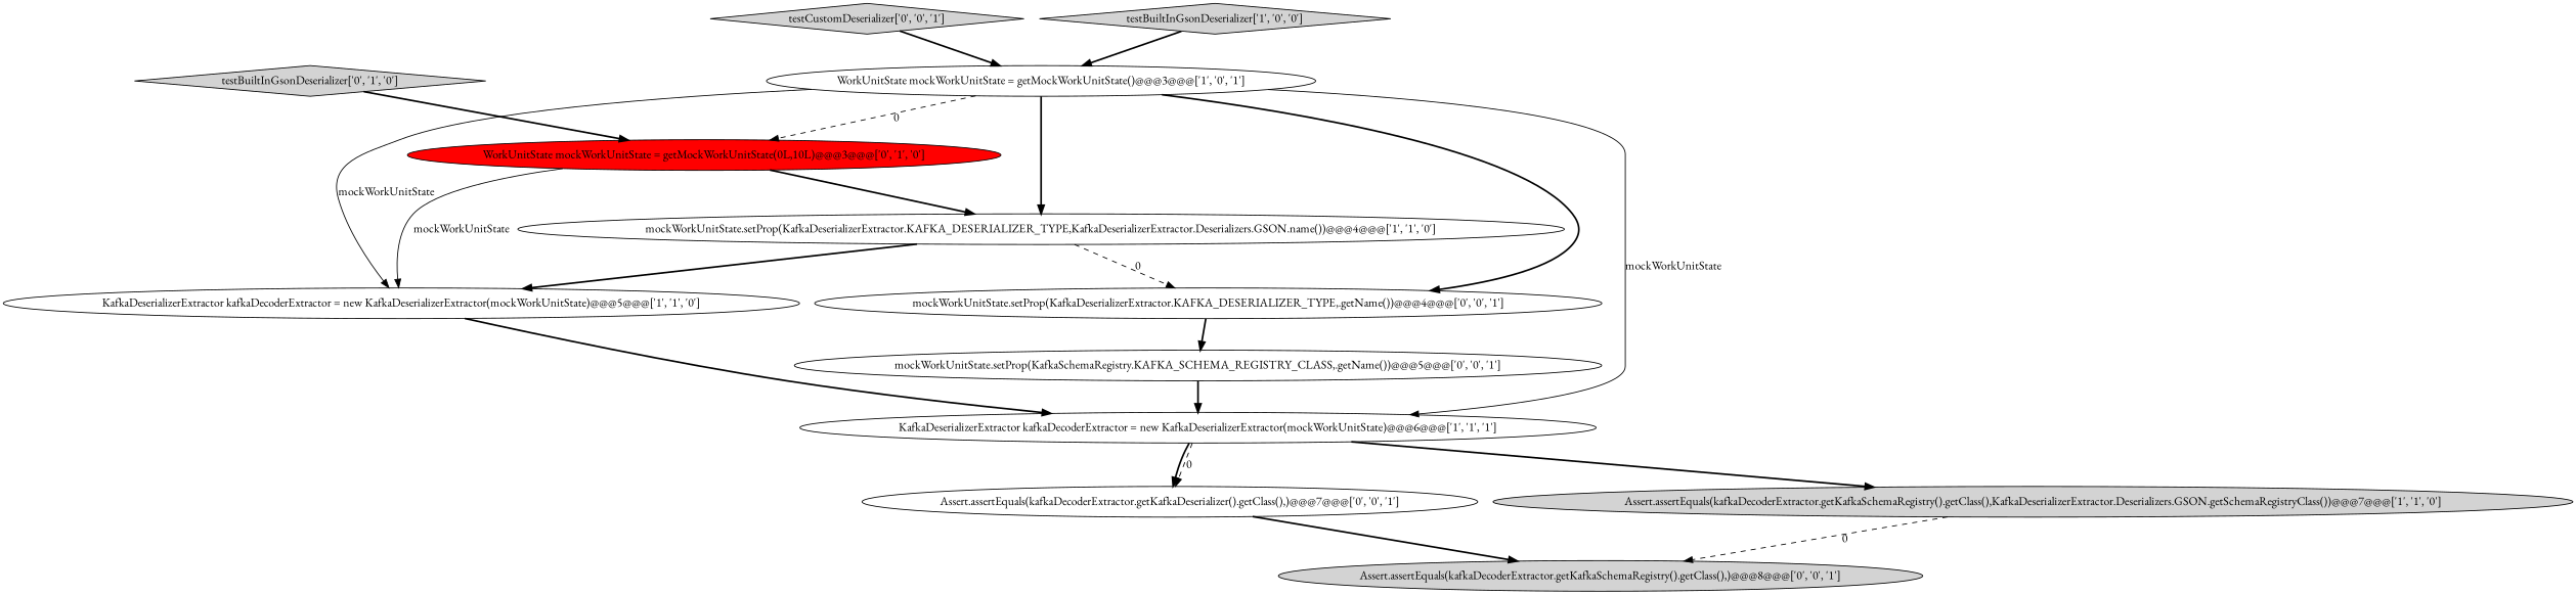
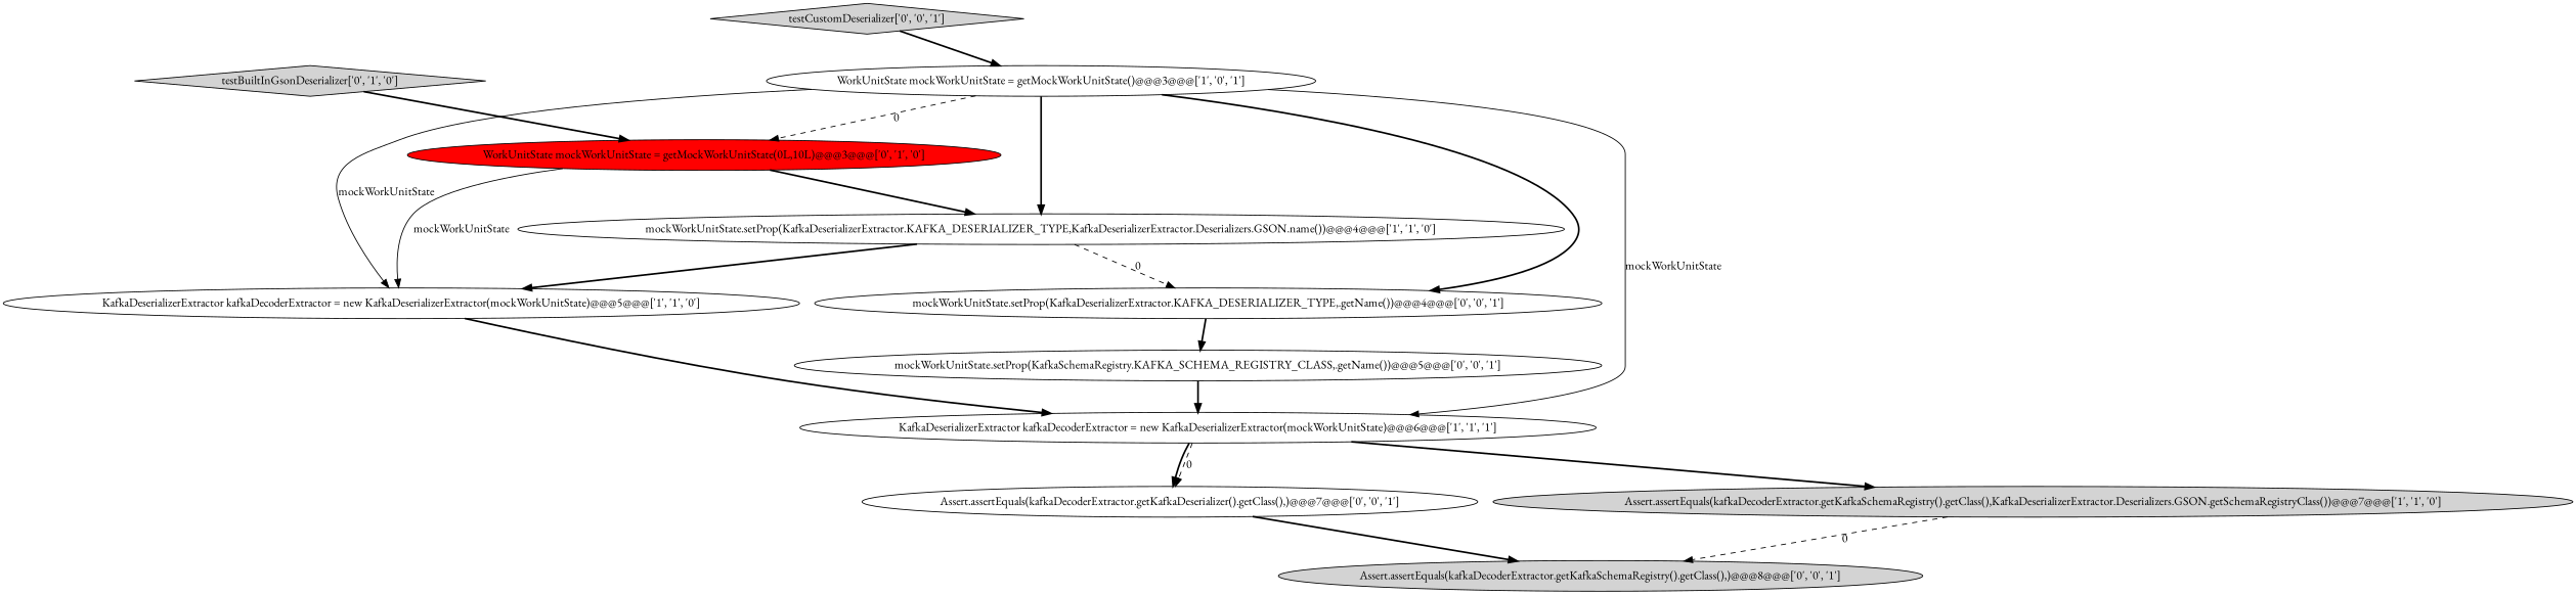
  digraph {
    fontname="EB Garamond"
    node [fillcolor=white shape=ellipse style=filled fontname="EB Garamond"]
    edge [style=bold fontname="EB Garamond"]
    n1 [fillcolor=lightgray label="Assert.assertEquals(kafkaDecoderExtractor.getKafkaSchemaRegistry().getClass(),)@@@8@@@['0', '0', '1']"]
    n2 [label="mockWorkUnitState.setProp(KafkaDeserializerExtractor.KAFKA_DESERIALIZER_TYPE,KafkaDeserializerExtractor.Deserializers.GSON.name())@@@4@@@['1', '1', '0']"]
    n3 [label="KafkaDeserializerExtractor kafkaDecoderExtractor = new KafkaDeserializerExtractor(mockWorkUnitState)@@@5@@@['1', '1', '0']"]
    n4 [label="mockWorkUnitState.setProp(KafkaDeserializerExtractor.KAFKA_DESERIALIZER_TYPE,.getName())@@@4@@@['0', '0', '1']"]
    n5 [label="KafkaDeserializerExtractor kafkaDecoderExtractor = new KafkaDeserializerExtractor(mockWorkUnitState)@@@6@@@['1', '1', '1']"]
    n6 [label="Assert.assertEquals(kafkaDecoderExtractor.getKafkaDeserializer().getClass(),)@@@7@@@['0', '0', '1']"]
    n7 [fillcolor=lightgray label="Assert.assertEquals(kafkaDecoderExtractor.getKafkaSchemaRegistry().getClass(),KafkaDeserializerExtractor.Deserializers.GSON.getSchemaRegistryClass())@@@7@@@['1', '1', '0']"]
    n8 [fillcolor=lightgray label="testCustomDeserializer['0', '0', '1']" shape=diamond]
    n9 [label="WorkUnitState mockWorkUnitState = getMockWorkUnitState()@@@3@@@['1', '0', '1']"]
    n10 [fillcolor=red label="WorkUnitState mockWorkUnitState = getMockWorkUnitState(0L,10L)@@@3@@@['0', '1', '0']"]
-   n11 [fillcolor=lightgray label="testBuiltInGsonDeserializer['1', '0', '0']" shape=diamond]
    n12 [label="mockWorkUnitState.setProp(KafkaSchemaRegistry.KAFKA_SCHEMA_REGISTRY_CLASS,.getName())@@@5@@@['0', '0', '1']"]
    n13 [fillcolor=lightgray label="testBuiltInGsonDeserializer['0', '1', '0']" shape=diamond]
    n2 -> n3
    n2 -> n4 [label=0 style=dashed]
    n3 -> n5
    n4 -> n12
    n5 -> n6 [label=0 style=dashed]
    n5 -> n6
    n5 -> n7
    n6 -> n1
    n7 -> n1 [label=0 style=dashed]
    n8 -> n9
    n9 -> n2
    n9 -> n3 [label=mockWorkUnitState style=solid]
    n9 -> n4
    n9 -> n5 [label=mockWorkUnitState style=solid]
    n9 -> n10 [label=0 style=dashed]
    n10 -> n2
    n10 -> n3 [label=mockWorkUnitState style=solid]
-   n11 -> n9
    n12 -> n5
    n13 -> n10
  }
